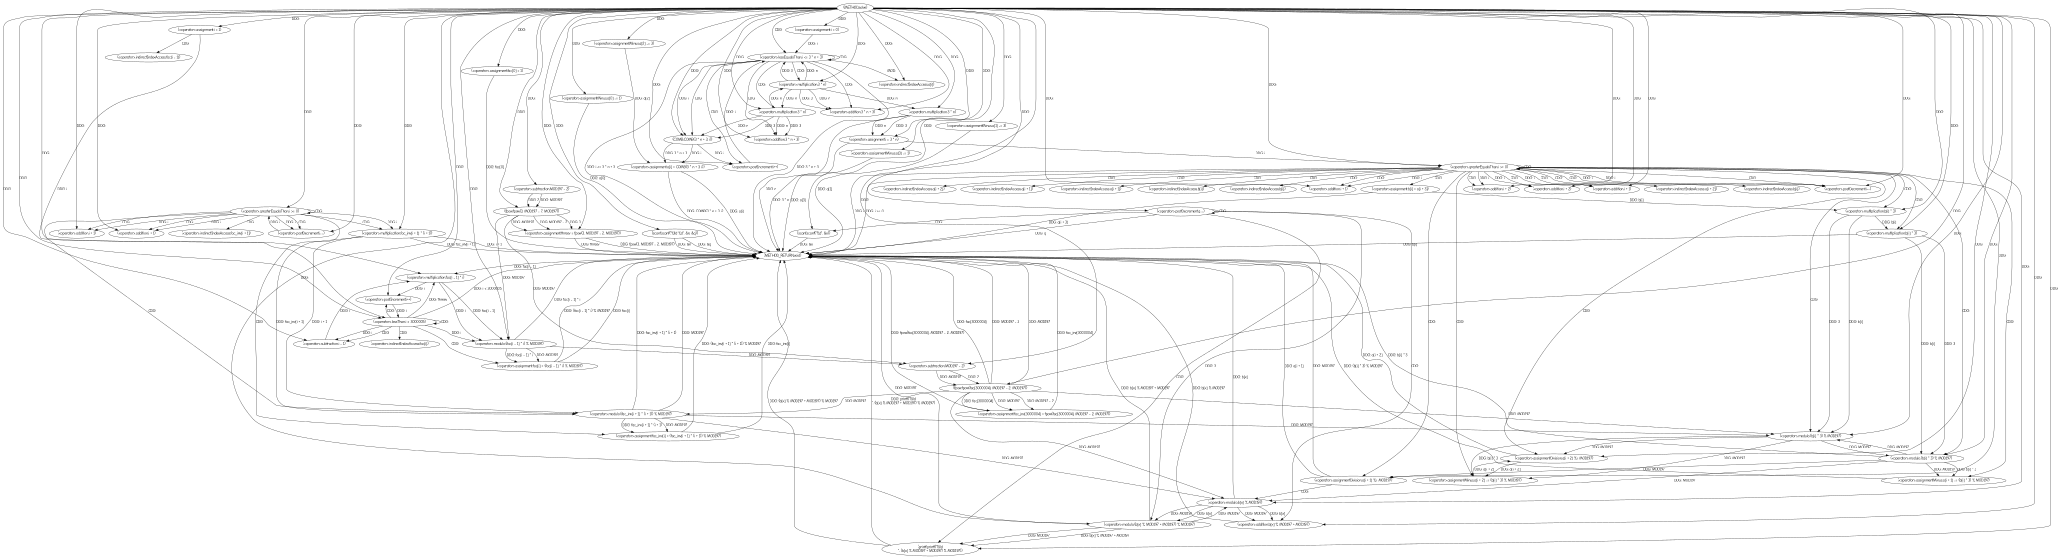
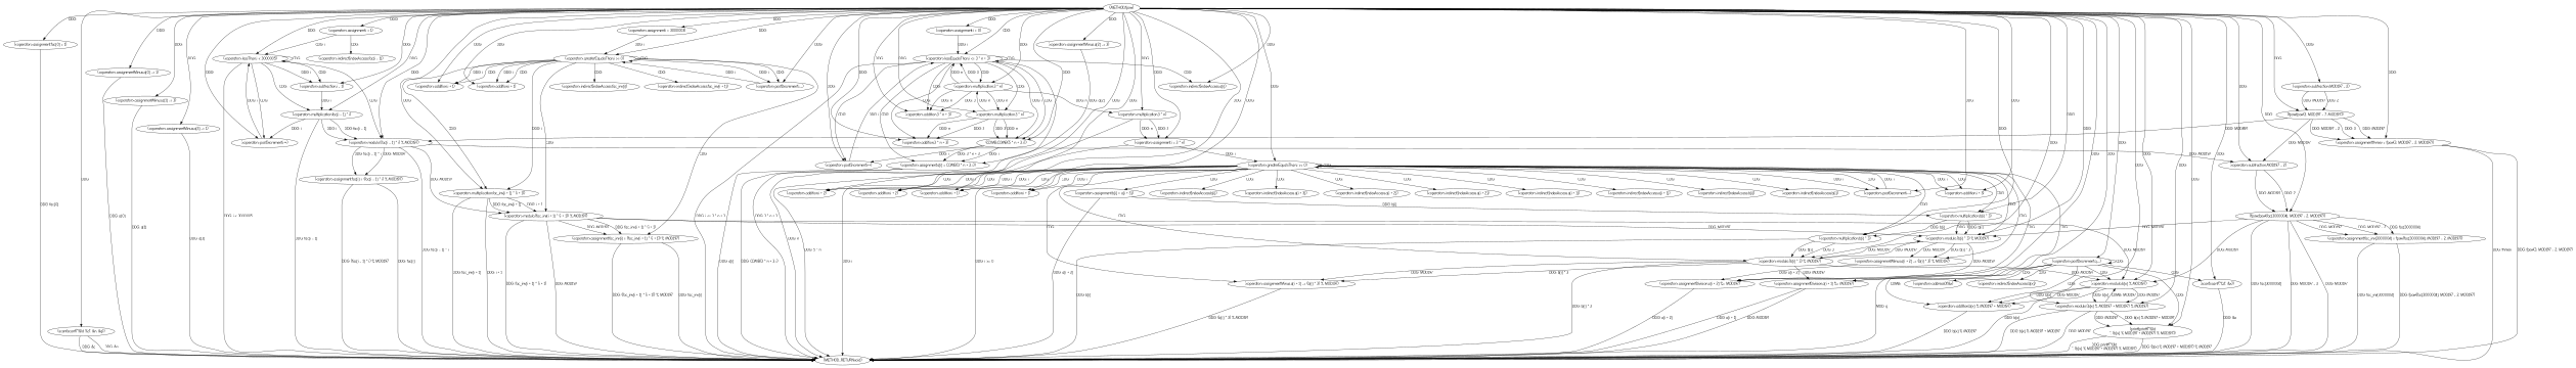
  digraph {
    fontname="Comic Neue"
    node [fontname="Comic Neue"]
    edge [fontname="Comic Neue"]
-   n1 [label="(METHOD,solve)"]
+   n1 [label="(METHOD,fpow)"]
    n2 [label="(<operator>.assignment,threev = fpow(3, MOD197 - 2, MOD197))"]
    n3 [label="(<operator>.assignment,fac[0] = 1)"]
    n4 [label="(scanf,scanf(\"%lld %d\", &n, &q))"]
    n5 [label="(<operator>.assignmentMinus,a[0] -= 1)"]
    n6 [label="(<operator>.assignmentMinus,a[1] -= 3)"]
    n7 [label="(<operator>.assignmentMinus,a[2] -= 3)"]
    n8 [label="(<operator>.assignmentMinus,a[3] -= 1)"]
    n9 [label="(<operator>.assignment,i = 1)"]
    n10 [label="(<operator>.lessThan,i < 3000005)"]
    n11 [label="(<operator>.postIncrement,i++)"]
+   n12 [label="(<operator>.assignment,i = 3000003)"]
    n13 [label="(<operator>.greaterEqualsThan,i >= 0)"]
    n14 [label="(<operator>.postDecrement,i--)"]
    n15 [label="(<operator>.assignment,i = 0)"]
    n16 [label="(<operator>.lessEqualsThan,i <= 3 * n + 3)"]
    n17 [label="(<operator>.postIncrement,i++)"]
    n18 [label="(<operator>.assignment,i = 3 * n)"]
    n19 [label="(<operator>.greaterEqualsThan,i >= 0)"]
    n20 [label="(<operator>.postDecrement,i--)"]
    n21 [label="(<operator>.postDecrement,q--)"]
    n22 [label="(fpow,fpow(3, MOD197 - 7, MOD197))"]
    n23 [label="(fpow,fpow(fac[3000004], MOD197 - 2, MOD197))"]
    n24 [label="(<operator>.assignmentDivision,a[i + 2] %= MOD197)"]
    n25 [label="(<operator>.assignmentDivision,a[i + 1] %= MOD197)"]
    n26 [label="(scanf,scanf(\"%d\", &x))"]
    n27 [label="(printf,printf(\"%lld\n\", (b[x] % MOD197 + MOD197) % MOD197))"]
    n28 [label="(<operator>.subtraction,MOD197 - 2)"]
    n29 [label="(<operator>.subtraction,MOD197 - 2)"]
    n30 [label="(<operator>.addition,3 * n + 3)"]
    n31 [label="(<operator>.multiplication,3 * n)"]
    n32 [label="(<operator>.modulo,(fac[i - 1] * i) % MOD197)"]
    n33 [label="(<operator>.multiplication,3 * n)"]
-   n34 [label="(COMB,COMB(3 * n + 3, i))"]
+   n34 [label="(COMB,COMB(5 * n + 3, i))"]
    n35 [label="(<operator>.modulo,(b[i] * 3) % MOD197)"]
    n36 [label="(<operator>.modulo,(b[i] * 3) % MOD197)"]
    n37 [label="(<operator>.modulo,(b[x] % MOD197 + MOD197) % MOD197)"]
    n38 [label="(<operator>.multiplication,fac[i - 1] * i)"]
    n39 [label="(<operator>.multiplication,fac_inv[i + 1] * (i + 1))"]
    n40 [label="(<operator>.addition,3 * n + 3)"]
+   n41 [label="(<operator>.addition,i + 3)"]
    n42 [label="(<operator>.addition,i + 2)"]
    n43 [label="(<operator>.multiplication,b[i] * 3)"]
    n44 [label="(<operator>.addition,i + 2)"]
    n45 [label="(<operator>.addition,i + 1)"]
    n46 [label="(<operator>.multiplication,b[i] * 3)"]
    n47 [label="(<operator>.addition,i + 1)"]
    n48 [label="(<operator>.addition,b[x] % MOD197 + MOD197)"]
    n49 [label="(<operator>.addition,i + 1)"]
    n50 [label="(<operator>.multiplication,3 * n)"]
    n51 [label="(<operator>.modulo,b[x] % MOD197)"]
    n52 [label="(<operator>.subtraction,i - 1)"]
    n53 [label="(<operator>.addition,i + 1)"]
    n54 [label="(<operator>.indirectIndexAccess,a[i])"]
    n55 [label="(METHOD_RETURN,void)"]
    n56 [label="(<operator>.assignment,a[i] = COMB(3 * n + 3, i))"]
    n57 [label="(<operator>.indirectIndexAccess,fac[i - 1])"]
    n58 [label="(<operator>.assignment,fac[i] = (fac[i - 1] * i) % MOD197)"]
-   n59 [label="(<operator>.indirectIndexAccess,fac[i])"]
    n60 [label="(<operator>.modulo,(fac_inv[i + 1] * (i + 1)) % MOD197)"]
    n61 [label="(<operator>.assignment,fac_inv[i] = (fac_inv[i + 1] * (i + 1)) % MOD197)"]
+   n62 [label="(<operator>.indirectIndexAccess,fac_inv[i])"]
    n63 [label="(<operator>.indirectIndexAccess,fac_inv[i + 1])"]
    n64 [label="(<operator>.assignment,b[i] = a[i + 3])"]
    n65 [label="(<operator>.assignmentMinus,a[i + 2] -= (b[i] * 3) % MOD197)"]
    n66 [label="(<operator>.assignmentMinus,a[i + 1] -= (b[i] * 3) % MOD197)"]
    n67 [label="(<operator>.indirectIndexAccess,b[i])"]
+   n68 [label="(<operator>.indirectIndexAccess,a[i + 3])"]
    n69 [label="(<operator>.indirectIndexAccess,a[i + 2])"]
    n70 [label="(<operator>.indirectIndexAccess,a[i + 2])"]
    n71 [label="(<operator>.indirectIndexAccess,a[i + 1])"]
    n72 [label="(<operator>.indirectIndexAccess,a[i + 1])"]
    n73 [label="(<operator>.indirectIndexAccess,b[i])"]
    n74 [label="(<operator>.indirectIndexAccess,b[i])"]
+   n75 [label="(<operator>.addressOf,&x)"]
+   n76 [label="(<operator>.indirectIndexAccess,b[x])"]
    n77 [label="(<operator>.assignment,fac_inv[3000004] = fpow(fac[3000004], MOD197 - 2, MOD197))"]
    n1 -> n2 [label="DDG: "]
    n1 -> n3 [label="DDG: "]
    n1 -> n4 [label="DDG: "]
    n1 -> n5 [label="DDG: "]
    n1 -> n6 [label="DDG: "]
    n1 -> n7 [label="DDG: "]
    n1 -> n8 [label="DDG: "]
    n1 -> n9 [label="DDG: "]
    n1 -> n10 [label="DDG: "]
    n1 -> n11 [label="DDG: "]
+   n1 -> n12 [label="DDG: "]
    n1 -> n13 [label="DDG: "]
    n1 -> n14 [label="DDG: "]
    n1 -> n15 [label="DDG: "]
    n1 -> n16 [label="CDG: "]
    n1 -> n17 [label="DDG: "]
    n1 -> n18 [label="DDG: "]
    n1 -> n19 [label="DDG: "]
    n1 -> n20 [label="DDG: "]
    n1 -> n21 [label="DDG: "]
    n1 -> n22 [label="DDG: "]
    n1 -> n23 [label="DDG: "]
    n1 -> n24 [label="DDG: "]
    n1 -> n25 [label="DDG: "]
    n1 -> n26 [label="DDG: "]
    n1 -> n27 [label="DDG: "]
    n1 -> n28 [label="DDG: "]
    n1 -> n29 [label="DDG: "]
    n1 -> n30 [label="DDG: "]
    n1 -> n31 [label="DDG: "]
    n1 -> n32 [label="DDG: "]
    n1 -> n33 [label="DDG: "]
    n1 -> n34 [label="DDG: "]
    n1 -> n35 [label="DDG: "]
    n1 -> n36 [label="DDG: "]
    n1 -> n37 [label="DDG: "]
    n1 -> n38 [label="DDG: "]
    n1 -> n39 [label="DDG: "]
    n1 -> n40 [label="DDG: "]
+   n1 -> n41 [label="DDG: "]
    n1 -> n42 [label="DDG: "]
    n1 -> n43 [label="DDG: "]
    n1 -> n44 [label="DDG: "]
    n1 -> n45 [label="DDG: "]
    n1 -> n46 [label="DDG: "]
    n1 -> n47 [label="DDG: "]
    n1 -> n48 [label="DDG: "]
    n1 -> n49 [label="DDG: "]
    n1 -> n50 [label="DDG: "]
    n1 -> n51 [label="DDG: "]
    n1 -> n52 [label="DDG: "]
    n1 -> n53 [label="DDG: "]
    n1 -> n54 [label="DDG: "]
    n2 -> n55 [label="DDG: threev"]
    n2 -> n55 [label="DDG: fpow(3, MOD197 - 2, MOD197)"]
    n3 -> n55 [label="DDG: fac[0]"]
    n4 -> n55 [label="DDG: &n"]
    n4 -> n55 [label="DDG: &q"]
    n5 -> n55 [label="DDG: a[0]"]
    n6 -> n55 [label="DDG: a[1]"]
    n7 -> n56 [label="DDG: a[2]"]
    n8 -> n55 [label="DDG: a[3]"]
-   n9 -> n10 [label="DDG: i"]
+   n9 -> n10 [label="CDG: i"]
    n9 -> n57 [label="CDG: "]
    n10 -> n10 [label="CDG: "]
    n10 -> n11 [label="CDG: "]
-   n10 -> n32 [label="DDG: i"]
-   n10 -> n38 [label="DDG: threev"]
+   n10 -> n32 [label="CDG: "]
+   n10 -> n38 [label="CDG: "]
    n10 -> n52 [label="DDG: i"]
    n10 -> n52 [label="CDG: "]
    n10 -> n55 [label="DDG: i < 3000005"]
-   n10 -> n58 [label="CDG: "]
-   n10 -> n59 [label="CDG: "]
    n11 -> n10 [label="DDG: i"]
+   n12 -> n13 [label="DDG: i"]
    n13 -> n13 [label="CDG: "]
    n13 -> n14 [label="DDG: i"]
    n13 -> n14 [label="CDG: "]
    n13 -> n39 [label="DDG: i"]
    n13 -> n39 [label="CDG: "]
    n13 -> n49 [label="DDG: i"]
    n13 -> n49 [label="CDG: "]
    n13 -> n53 [label="DDG: i"]
    n13 -> n53 [label="CDG: "]
    n13 -> n60 [label="CDG: "]
    n13 -> n61 [label="CDG: "]
+   n13 -> n62 [label="CDG: "]
    n13 -> n63 [label="CDG: "]
    n14 -> n13 [label="DDG: i"]
    n15 -> n16 [label="DDG: i"]
    n16 -> n16 [label="CDG: "]
    n16 -> n17 [label="CDG: "]
    n16 -> n30 [label="CDG: "]
    n16 -> n33 [label="CDG: "]
    n16 -> n34 [label="DDG: i"]
    n16 -> n34 [label="CDG: "]
    n16 -> n40 [label="CDG: "]
    n16 -> n50 [label="CDG: "]
-   n16 -> n54 [label="MOD: "]
+   n16 -> n54 [label="CDG: "]
    n16 -> n55 [label="DDG: 3 * n + 3"]
    n16 -> n55 [label="DDG: i <= 3 * n + 3"]
+   n16 -> n56 [label="CDG: "]
    n17 -> n16 [label="DDG: i"]
    n18 -> n19 [label="DDG: i"]
-   n18 -> n55 [label="DDG: 3 * n"]
+   n18 -> n55 [label="DDG: 5 * n"]
    n19 -> n19 [label="CDG: "]
    n19 -> n20 [label="DDG: i"]
    n19 -> n20 [label="CDG: "]
    n19 -> n24 [label="CDG: "]
    n19 -> n25 [label="CDG: "]
    n19 -> n35 [label="CDG: "]
    n19 -> n36 [label="CDG: "]
+   n19 -> n41 [label="DDG: i"]
+   n19 -> n41 [label="CDG: "]
    n19 -> n42 [label="DDG: i"]
    n19 -> n42 [label="CDG: "]
    n19 -> n43 [label="CDG: "]
    n19 -> n44 [label="DDG: i"]
    n19 -> n44 [label="CDG: "]
    n19 -> n45 [label="DDG: i"]
    n19 -> n45 [label="CDG: "]
    n19 -> n46 [label="CDG: "]
    n19 -> n47 [label="DDG: i"]
    n19 -> n47 [label="CDG: "]
    n19 -> n55 [label="DDG: i"]
    n19 -> n55 [label="DDG: i >= 0"]
    n19 -> n64 [label="CDG: "]
    n19 -> n65 [label="CDG: "]
    n19 -> n66 [label="CDG: "]
    n19 -> n67 [label="CDG: "]
+   n19 -> n68 [label="CDG: "]
    n19 -> n69 [label="CDG: "]
    n19 -> n70 [label="CDG: "]
    n19 -> n71 [label="CDG: "]
    n19 -> n72 [label="CDG: "]
    n19 -> n73 [label="CDG: "]
    n19 -> n74 [label="CDG: "]
    n20 -> n19 [label="DDG: i"]
    n21 -> n21 [label="CDG: "]
    n21 -> n26 [label="CDG: "]
    n21 -> n27 [label="CDG: "]
-   n21 -> n37 [label="DDG: 3"]
-   n21 -> n48 [label="CDG: "]
-   n25 -> n51 [label="CDG: "]
-   n21 -> n55 [label="DDG: q"]
+   n21 -> n37 [label="CDG: "]
+   n21 -> n48 [label="COMB: "]
+   n21 -> n51 [label="CDG: "]
+   n21 -> n55 [label="MOD: q"]
+   n21 -> n75 [label="CDG: "]
+   n21 -> n76 [label="CDG: "]
    n22 -> n2 [label="DDG: MOD197"]
    n22 -> n2 [label="DDG: MOD197 - 2"]
    n22 -> n2 [label="DDG: 3"]
    n22 -> n29 [label="DDG: MOD197"]
-   n22 -> n32 [label="DDG: MOD197"]
+   n22 -> n32 [label="DDG: MOD897"]
    n23 -> n35 [label="DDG: MOD197"]
    n23 -> n51 [label="DDG: MOD197"]
    n23 -> n55 [label="DDG: fac[3000004]"]
    n23 -> n55 [label="DDG: MOD197 - 2"]
    n23 -> n55 [label="DDG: MOD197"]
-   n23 -> n60 [label="DDG: MOD197"]
+   n32 -> n60 [label="DDG: MOD197"]
    n23 -> n77 [label="DDG: MOD197 - 2"]
    n23 -> n77 [label="DDG: fac[3000004]"]
    n23 -> n77 [label="DDG: MOD197"]
    n24 -> n55 [label="DDG: a[i + 2]"]
-   n24 -> n65 [label="DDG: a[i + 2]"]
    n25 -> n55 [label="DDG: a[i + 1]"]
    n25 -> n55 [label="DDG: MOD197"]
    n26 -> n55 [label="DDG: &x"]
    n27 -> n55 [label="DDG: (b[x] % MOD197 + MOD197) % MOD197"]
    n27 -> n55 [label="DDG: printf(\"%lld\n\", (b[x] % MOD197 + MOD197) % MOD197)"]
    n28 -> n22 [label="DDG: 2"]
    n28 -> n22 [label="DDG: MOD197"]
    n29 -> n23 [label="DDG: MOD197"]
    n29 -> n23 [label="DDG: 2"]
    n31 -> n18 [label="DDG: 3"]
    n31 -> n18 [label="DDG: n"]
    n31 -> n55 [label="DDG: n"]
    n32 -> n29 [label="DDG: MOD197"]
    n32 -> n55 [label="DDG: fac[i - 1] * i"]
    n32 -> n58 [label="DDG: MOD197"]
    n32 -> n58 [label="DDG: fac[i - 1] * i"]
    n33 -> n16 [label="DDG: n"]
    n33 -> n16 [label="DDG: 3"]
    n33 -> n30 [label="DDG: n"]
    n33 -> n30 [label="DDG: 3"]
    n33 -> n31 [label="DDG: n"]
    n33 -> n50 [label="DDG: n"]
    n34 -> n17 [label="DDG: i"]
    n34 -> n56 [label="DDG: i"]
    n34 -> n56 [label="DDG: 3 * n + 3"]
    n35 -> n24 [label="DDG: MOD197"]
    n35 -> n36 [label="DDG: MOD197"]
    n35 -> n65 [label="DDG: b[i] * 3"]
    n35 -> n65 [label="DDG: MOD197"]
    n36 -> n25 [label="DDG: MOD197"]
    n36 -> n35 [label="DDG: MOD197"]
    n36 -> n51 [label="DDG: MOD197"]
    n36 -> n55 [label="DDG: b[i] * 3"]
    n36 -> n66 [label="DDG: MOD197"]
    n36 -> n66 [label="DDG: b[i] * 3"]
    n37 -> n27 [label="DDG: b[x] % MOD197 + MOD197"]
    n37 -> n27 [label="DDG: MOD197"]
-   n37 -> n51 [label="DDG: MOD197"]
+   n37 -> n51 [label="COMB: MOD197"]
    n37 -> n55 [label="DDG: b[x] % MOD197 + MOD197"]
    n37 -> n55 [label="DDG: MOD197"]
    n38 -> n11 [label="DDG: i"]
    n38 -> n32 [label="DDG: i"]
    n38 -> n32 [label="DDG: fac[i - 1]"]
-   n55 -> n38 [label="DDG: fac[i - 1]"]
+   n38 -> n55 [label="DDG: fac[i - 1]"]
    n39 -> n55 [label="DDG: fac_inv[i + 1]"]
    n39 -> n55 [label="DDG: i + 1"]
    n39 -> n60 [label="DDG: fac_inv[i + 1]"]
    n39 -> n60 [label="DDG: i + 1"]
    n43 -> n35 [label="DDG: 3"]
    n43 -> n35 [label="DDG: b[i]"]
    n43 -> n46 [label="DDG: b[i]"]
    n46 -> n36 [label="DDG: 3"]
    n46 -> n36 [label="DDG: b[i]"]
    n46 -> n55 [label="DDG: b[i]"]
    n48 -> n55 [label="DDG: b[x] % MOD197"]
    n50 -> n33 [label="DDG: n"]
    n50 -> n34 [label="DDG: 3"]
    n50 -> n34 [label="DDG: n"]
    n50 -> n40 [label="DDG: 3"]
    n50 -> n40 [label="DDG: n"]
    n51 -> n37 [label="DDG: MOD197"]
    n51 -> n37 [label="DDG: b[x]"]
    n51 -> n48 [label="DDG: b[x]"]
    n51 -> n48 [label="DDG: MOD197"]
    n51 -> n55 [label="DDG: b[x]"]
    n52 -> n38 [label="DDG: i"]
    n56 -> n55 [label="DDG: a[i]"]
    n56 -> n55 [label="DDG: COMB(3 * n + 3, i)"]
    n58 -> n55 [label="DDG: fac[i]"]
    n58 -> n55 [label="DDG: (fac[i - 1] * i) % MOD197"]
    n60 -> n35 [label="DDG: MOD197"]
    n60 -> n51 [label="DDG: MOD197"]
    n60 -> n55 [label="DDG: fac_inv[i + 1] * (i + 1)"]
    n60 -> n55 [label="DDG: MOD197"]
    n60 -> n61 [label="DDG: MOD197"]
    n60 -> n61 [label="DDG: fac_inv[i + 1] * (i + 1)"]
    n61 -> n55 [label="DDG: fac_inv[i]"]
    n61 -> n55 [label="DDG: (fac_inv[i + 1] * (i + 1)) % MOD197"]
    n64 -> n43 [label="DDG: b[i]"]
    n64 -> n55 [label="DDG: a[i + 3]"]
    n65 -> n24 [label="DDG: a[i + 2]"]
    n66 -> n55 [label="DDG: (b[i] * 3) % MOD197"]
    n77 -> n55 [label="DDG: fac_inv[3000004]"]
    n77 -> n55 [label="DDG: fpow(fac[3000004], MOD197 - 2, MOD197)"]
  }
